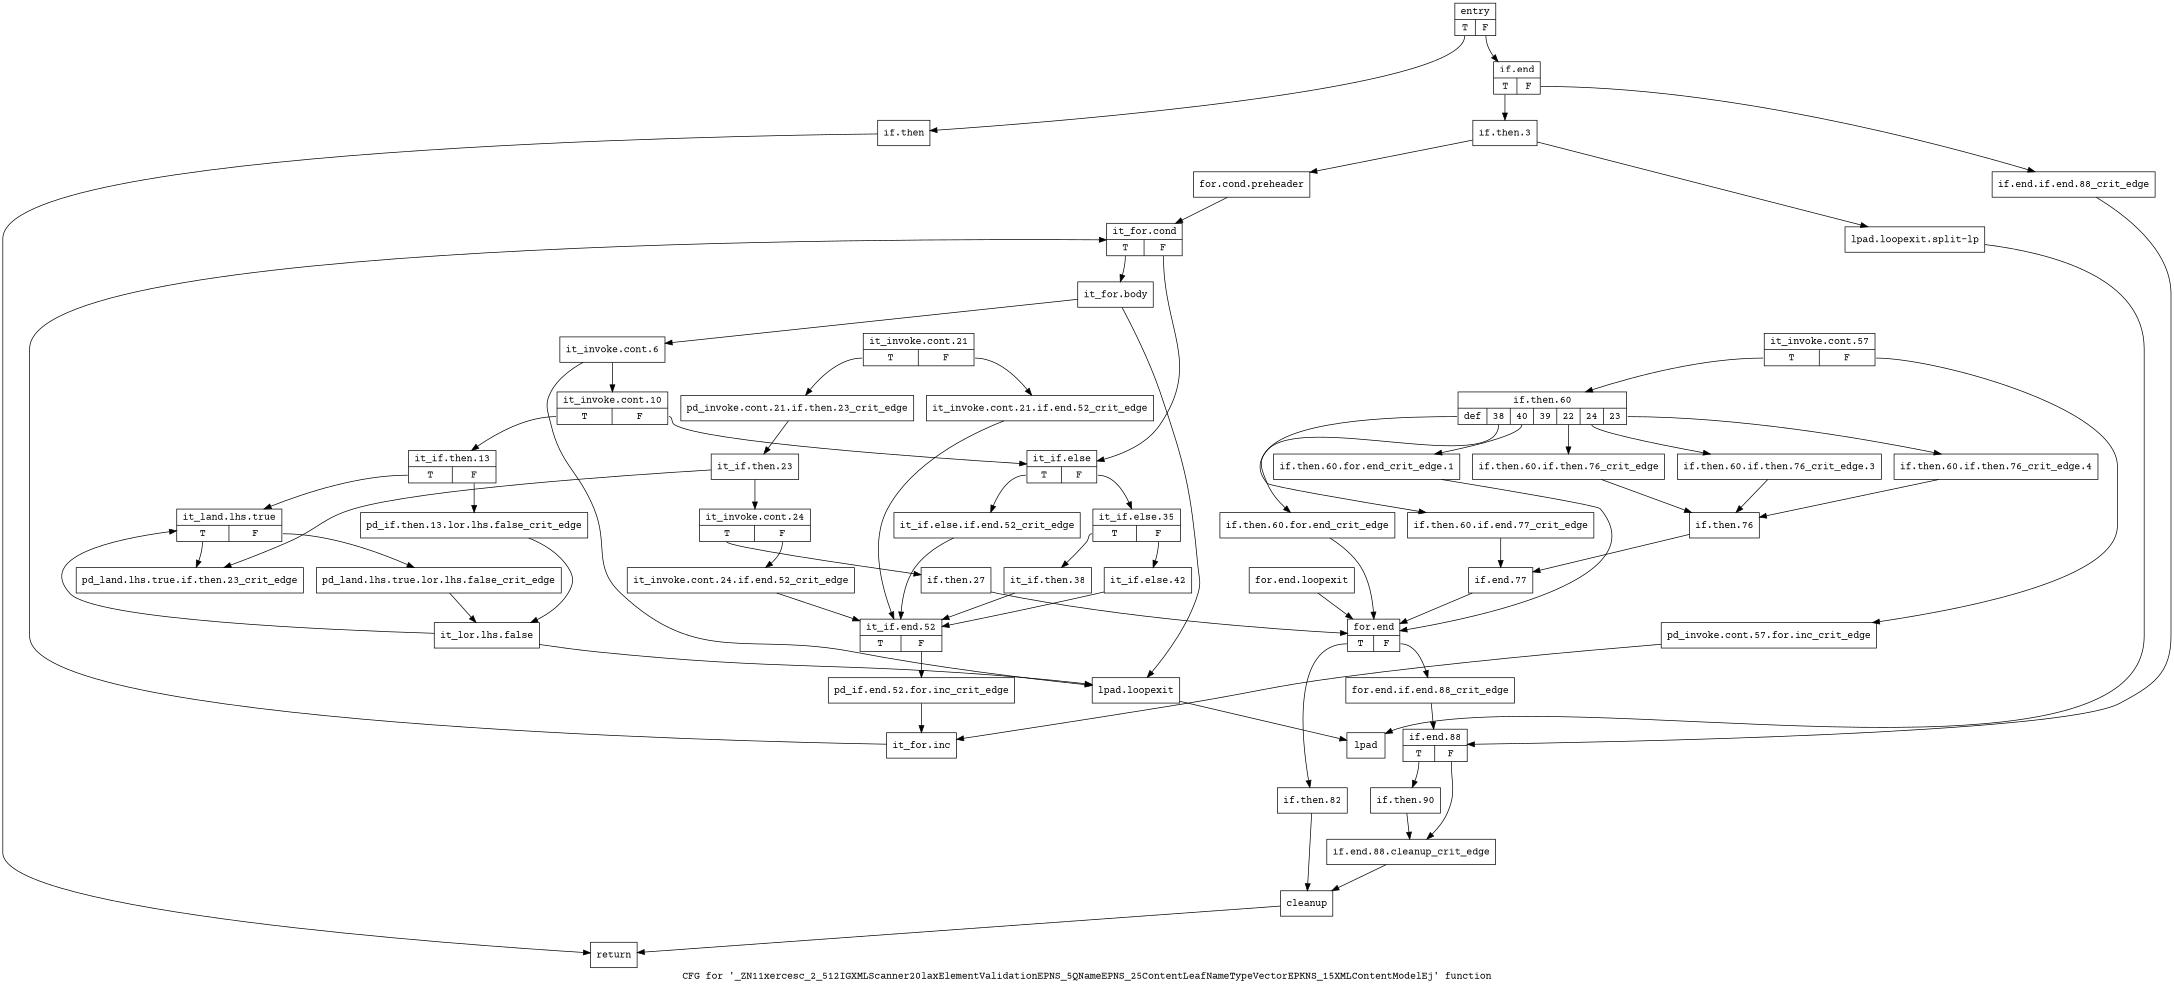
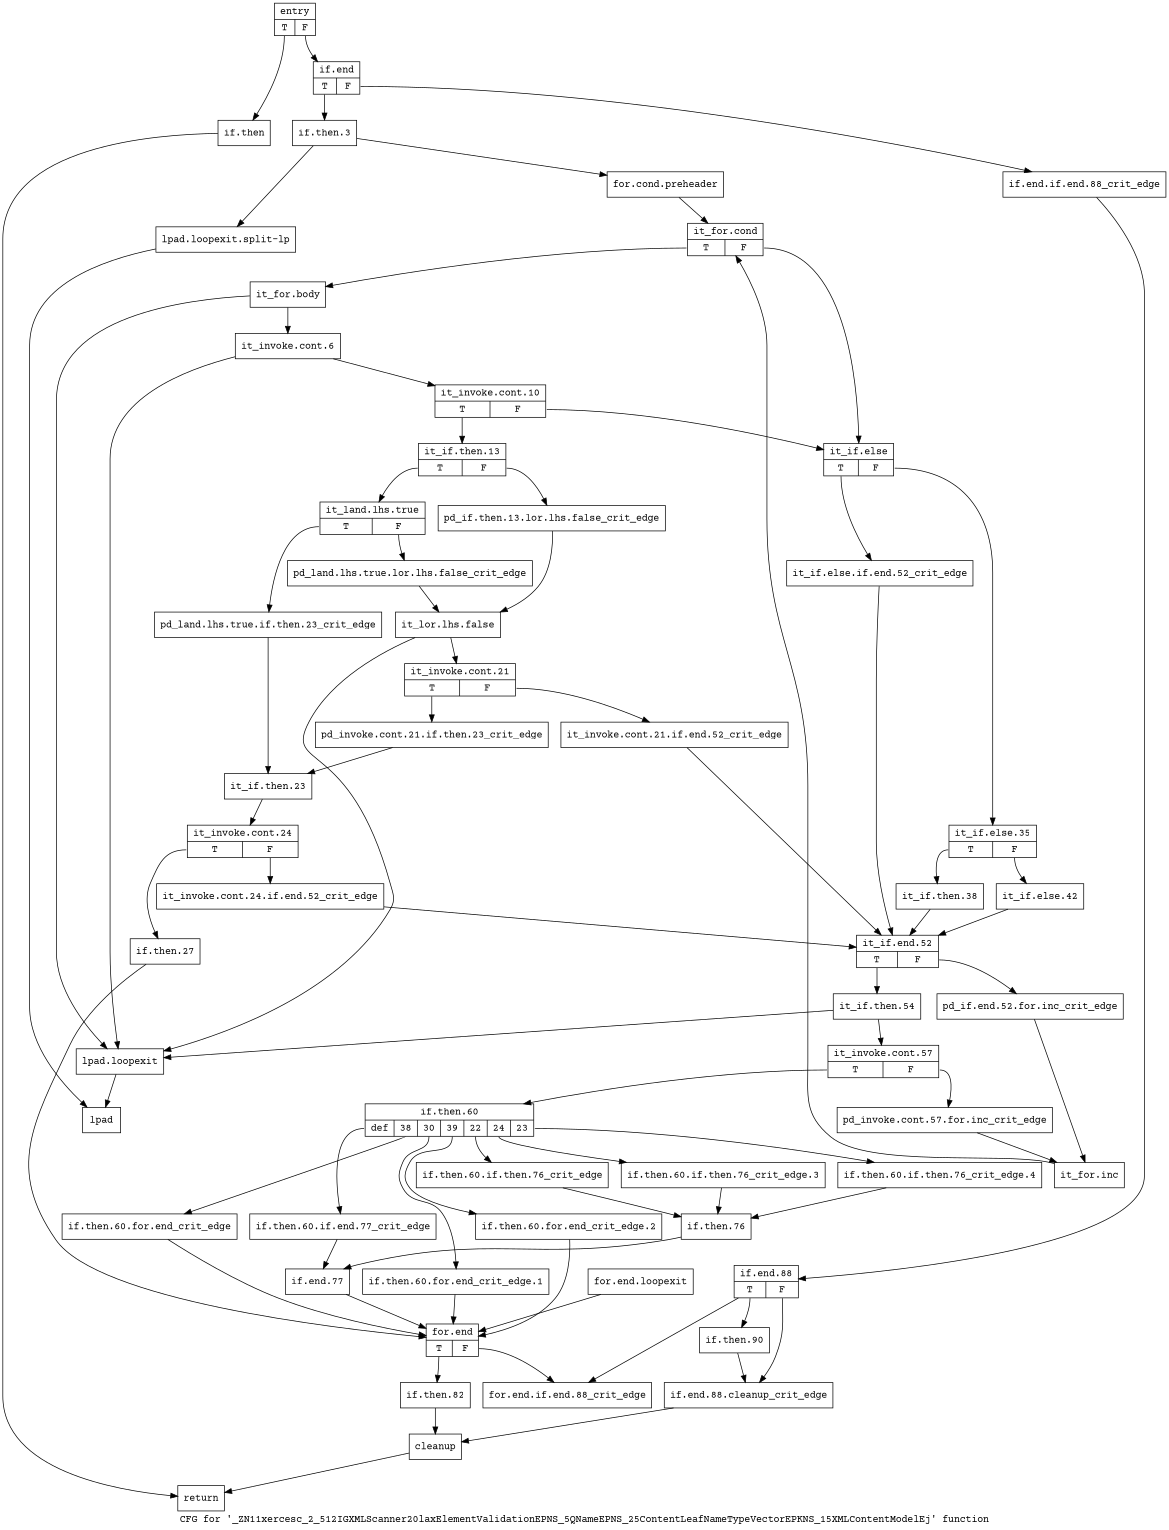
  digraph {
    fontname="Courier Prime"
    label="CFG for '_ZN11xercesc_2_512IGXMLScanner20laxElementValidationEPNS_5QNameEPNS_25ContentLeafNameTypeVectorEPKNS_15XMLContentModelEj' function"
    node [fontname="Courier Prime" shape=record]
    edge [fontname="Courier Prime"]
    n1 [label="{entry|{<s0>T|<s1>F}}"]
    n2 [label="{if.then}"]
    n3 [label="{if.end|{<s0>T|<s1>F}}"]
    n4 [label="{return}"]
    n5 [label="{if.then.3}"]
    n6 [label="{if.end.if.end.88_crit_edge}"]
    n7 [label="{for.cond.preheader}"]
    n8 [label="{lpad.loopexit.split-lp}"]
    n9 [label="{if.end.88|{<s0>T|<s1>F}}"]
    n10 [label="{it_for.cond|{<s0>T|<s1>F}}"]
    n11 [label="{lpad}"]
    n12 [label="{if.then.90}"]
    n13 [label="{if.end.88.cleanup_crit_edge}"]
    n14 [label="{cleanup}"]
    n15 [label="{it_for.body}"]
    n16 [label="{it_if.else|{<s0>T|<s1>F}}"]
    n17 [label="{it_invoke.cont.6}"]
    n18 [label="{lpad.loopexit}"]
    n19 [label="{for.end.loopexit}"]
    n20 [label="{for.end|{<s0>T|<s1>F}}"]
    n21 [label="{it_invoke.cont.10|{<s0>T|<s1>F}}"]
    n22 [label="{if.then.82}"]
    n23 [label="{for.end.if.end.88_crit_edge}"]
    n24 [label="{it_if.then.13|{<s0>T|<s1>F}}"]
    n25 [label="{it_land.lhs.true|{<s0>T|<s1>F}}"]
    n26 [label="{pd_if.then.13.lor.lhs.false_crit_edge}"]
    n27 [label="{it_if.else.if.end.52_crit_edge}"]
    n28 [label="{it_if.else.35|{<s0>T|<s1>F}}"]
    n29 [label="{pd_land.lhs.true.if.then.23_crit_edge}"]
    n30 [label="{pd_land.lhs.true.lor.lhs.false_crit_edge}"]
    n31 [label="{it_lor.lhs.false}"]
    n32 [label="{it_if.end.52|{<s0>T|<s1>F}}"]
    n33 [label="{it_if.then.38}"]
    n34 [label="{it_if.else.42}"]
    n35 [label="{it_if.then.23}"]
    n36 [label="{it_invoke.cont.21|{<s0>T|<s1>F}}"]
    n37 [label="{pd_invoke.cont.21.if.then.23_crit_edge}"]
    n38 [label="{it_invoke.cont.21.if.end.52_crit_edge}"]
    n39 [label="{it_invoke.cont.24|{<s0>T|<s1>F}}"]
    n40 [label="{if.then.27}"]
    n41 [label="{it_invoke.cont.24.if.end.52_crit_edge}"]
+   n42 [label="{it_if.then.54}"]
    n43 [label="{pd_if.end.52.for.inc_crit_edge}"]
    n44 [label="{it_invoke.cont.57|{<s0>T|<s1>F}}"]
    n45 [label="{it_for.inc}"]
-   n46 [label="{if.then.60|{<s0>def|<s1>38|<s2>40|<s3>39|<s4>22|<s5>24|<s6>23}}"]
+   n46 [label="{if.then.60|{<s0>def|<s1>38|<s2>30|<s3>39|<s4>22|<s5>24|<s6>23}}"]
    n47 [label="{pd_invoke.cont.57.for.inc_crit_edge}"]
    n48 [label="{if.then.60.if.end.77_crit_edge}"]
    n49 [label="{if.then.60.for.end_crit_edge}"]
    n50 [label="{if.then.60.for.end_crit_edge.1}"]
+   n51 [label="{if.then.60.for.end_crit_edge.2}"]
    n52 [label="{if.then.60.if.then.76_crit_edge}"]
    n53 [label="{if.then.60.if.then.76_crit_edge.3}"]
    n54 [label="{if.then.60.if.then.76_crit_edge.4}"]
    n55 [label="{if.end.77}"]
    n56 [label="{if.then.76}"]
    n1 -> n2 [tailport=s0]
    n1 -> n3 [tailport=s1]
    n2 -> n4
    n3 -> n5 [tailport=s0]
    n3 -> n6 [tailport=s1]
    n5 -> n7
    n5 -> n8
    n6 -> n9
    n7 -> n10
    n8 -> n11
    n9 -> n12 [tailport=s0]
    n9 -> n13 [tailport=s1]
    n10 -> n15 [tailport=s0]
    n10 -> n16 [tailport=s1]
    n12 -> n13
    n13 -> n14
    n14 -> n4
    n15 -> n17
    n15 -> n18
    n16 -> n27 [tailport=s0]
    n16 -> n28 [tailport=s1]
    n17 -> n18
    n17 -> n21
    n18 -> n11
    n19 -> n20
    n20 -> n22 [tailport=s0]
    n20 -> n23 [tailport=s1]
    n21 -> n16 [tailport=s1]
    n21 -> n24 [tailport=s0]
    n22 -> n14
-   n23 -> n9
+   n9 -> n23
    n24 -> n25 [tailport=s0]
    n24 -> n26 [tailport=s1]
    n25 -> n29 [tailport=s0]
    n25 -> n30 [tailport=s1]
    n26 -> n31
    n27 -> n32
    n28 -> n33 [tailport=s0]
    n28 -> n34 [tailport=s1]
-   n35 -> n29
+   n29 -> n35
    n30 -> n31
    n31 -> n18
-   n31 -> n25
+   n31 -> n36
+   n32 -> n42 [tailport=s0]
    n32 -> n43 [tailport=s1]
    n33 -> n32
    n34 -> n32
    n35 -> n39
    n36 -> n37 [tailport=s0]
    n36 -> n38 [tailport=s1]
    n37 -> n35
    n38 -> n32
    n39 -> n40 [tailport=s0]
    n39 -> n41 [tailport=s1]
    n40 -> n20
    n41 -> n32
+   n42 -> n18
+   n42 -> n44
    n43 -> n45
    n44 -> n46 [tailport=s0]
    n44 -> n47 [tailport=s1]
    n45 -> n10
    n46 -> n48 [tailport=s0]
    n46 -> n49 [tailport=s1]
    n46 -> n50 [tailport=s2]
+   n46 -> n51 [tailport=s3]
    n46 -> n52 [tailport=s4]
    n46 -> n53 [tailport=s5]
    n46 -> n54 [tailport=s6]
    n47 -> n45
    n48 -> n55
    n49 -> n20
    n50 -> n20
+   n51 -> n20
    n52 -> n56
    n53 -> n56
    n54 -> n56
    n55 -> n20
    n56 -> n55
  }
